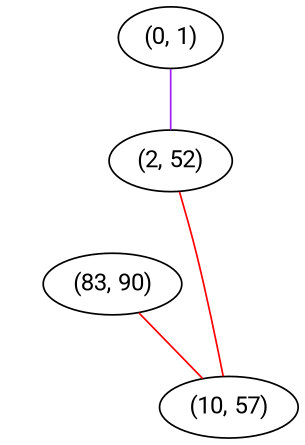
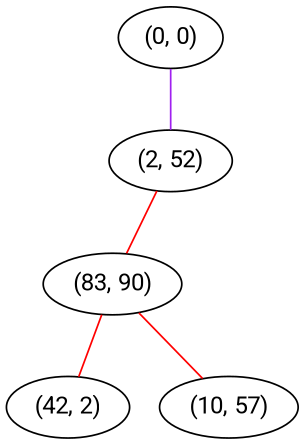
  graph {
    fontname=Roboto
    node [fontname=Roboto]
    edge [color=red fontname=Roboto weight=1]
-   "(0, 0)" [label="(0, 1)"]
+   "(0, 0)"
    "(2, 52)"
    n3 [label="(83, 90)"]
+   "(42, 2)"
    "(10, 57)"
    "(0, 0)" -- "(2, 52)" [color=purple weight=4]
-   "(2, 52)" -- "(10, 57)"
+   "(2, 52)" -- n3
+   n3 -- "(42, 2)"
    n3 -- "(10, 57)"
  }
